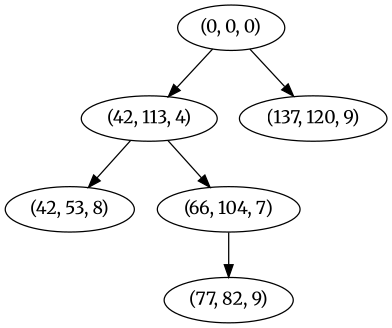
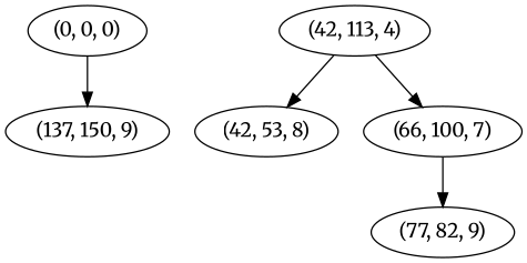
  digraph {
    fontname=Merriweather
    node [fontname=Merriweather]
    edge [fontname=Merriweather]
    "(0, 0, 0)"
    "(42, 113, 4)"
-   "(137, 150, 9)" [label="(137, 120, 9)"]
+   "(137, 150, 9)"
    n4 [label="(42, 53, 8)"]
-   "(66, 104, 7)"
+   "(66, 104, 7)" [label="(66, 100, 7)"]
    n6 [label="(77, 82, 9)"]
-   "(0, 0, 0)" -> "(42, 113, 4)"
    "(0, 0, 0)" -> "(137, 150, 9)"
    "(42, 113, 4)" -> n4
    "(42, 113, 4)" -> "(66, 104, 7)"
    "(66, 104, 7)" -> n6
  }
